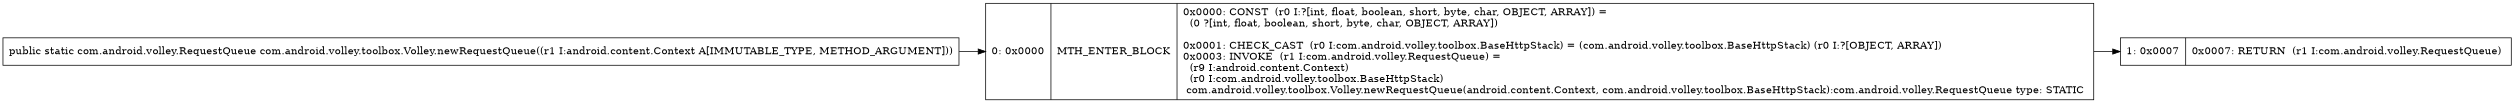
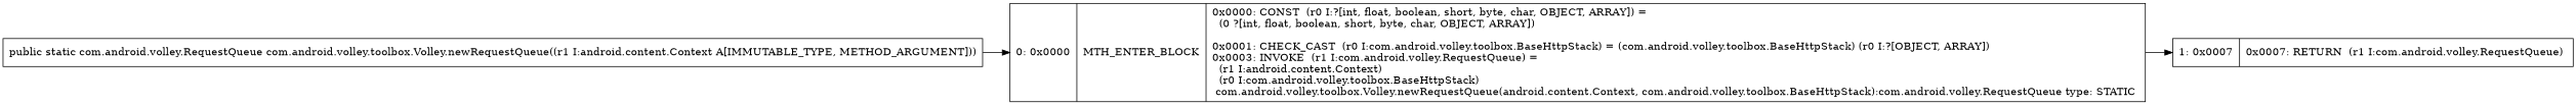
  digraph {
    rankdir=LR
    node [shape=record]
-   n1 [label="{0\:\ 0x0000|MTH_ENTER_BLOCK\l|0x0000: CONST  (r0 I:?[int, float, boolean, short, byte, char, OBJECT, ARRAY]) = \l  (0 ?[int, float, boolean, short, byte, char, OBJECT, ARRAY])\l \l0x0001: CHECK_CAST  (r0 I:com.android.volley.toolbox.BaseHttpStack) = (com.android.volley.toolbox.BaseHttpStack) (r0 I:?[OBJECT, ARRAY]) \l0x0003: INVOKE  (r1 I:com.android.volley.RequestQueue) = \l  (r9 I:android.content.Context)\l  (r0 I:com.android.volley.toolbox.BaseHttpStack)\l com.android.volley.toolbox.Volley.newRequestQueue(android.content.Context, com.android.volley.toolbox.BaseHttpStack):com.android.volley.RequestQueue type: STATIC \l}"]
+   n1 [label="{0\:\ 0x0000|MTH_ENTER_BLOCK\l|0x0000: CONST  (r0 I:?[int, float, boolean, short, byte, char, OBJECT, ARRAY]) = \l  (0 ?[int, float, boolean, short, byte, char, OBJECT, ARRAY])\l \l0x0001: CHECK_CAST  (r0 I:com.android.volley.toolbox.BaseHttpStack) = (com.android.volley.toolbox.BaseHttpStack) (r0 I:?[OBJECT, ARRAY]) \l0x0003: INVOKE  (r1 I:com.android.volley.RequestQueue) = \l  (r1 I:android.content.Context)\l  (r0 I:com.android.volley.toolbox.BaseHttpStack)\l com.android.volley.toolbox.Volley.newRequestQueue(android.content.Context, com.android.volley.toolbox.BaseHttpStack):com.android.volley.RequestQueue type: STATIC \l}"]
    n2 [label="{1\:\ 0x0007|0x0007: RETURN  (r1 I:com.android.volley.RequestQueue) \l}"]
    n3 [label="{public static com.android.volley.RequestQueue com.android.volley.toolbox.Volley.newRequestQueue((r1 I:android.content.Context A[IMMUTABLE_TYPE, METHOD_ARGUMENT])) }"]
    n1 -> n2
    n3 -> n1
  }
